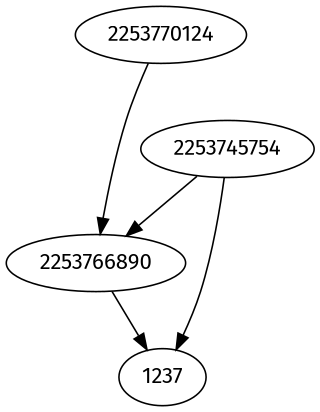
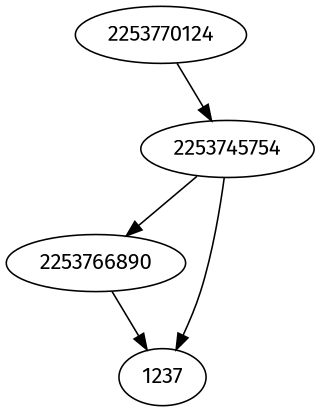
  strict digraph {
    fontname="Fira Sans"
    node [fontname="Fira Sans"]
    edge [fontname="Fira Sans"]
    n1 [label=2253745754]
    2253766890
    n3 [label=1237]
    2253770124
    n1 -> 2253766890
    n1 -> n3
    2253766890 -> n3
-   2253770124 -> 2253766890
+   2253770124 -> n1
  }
